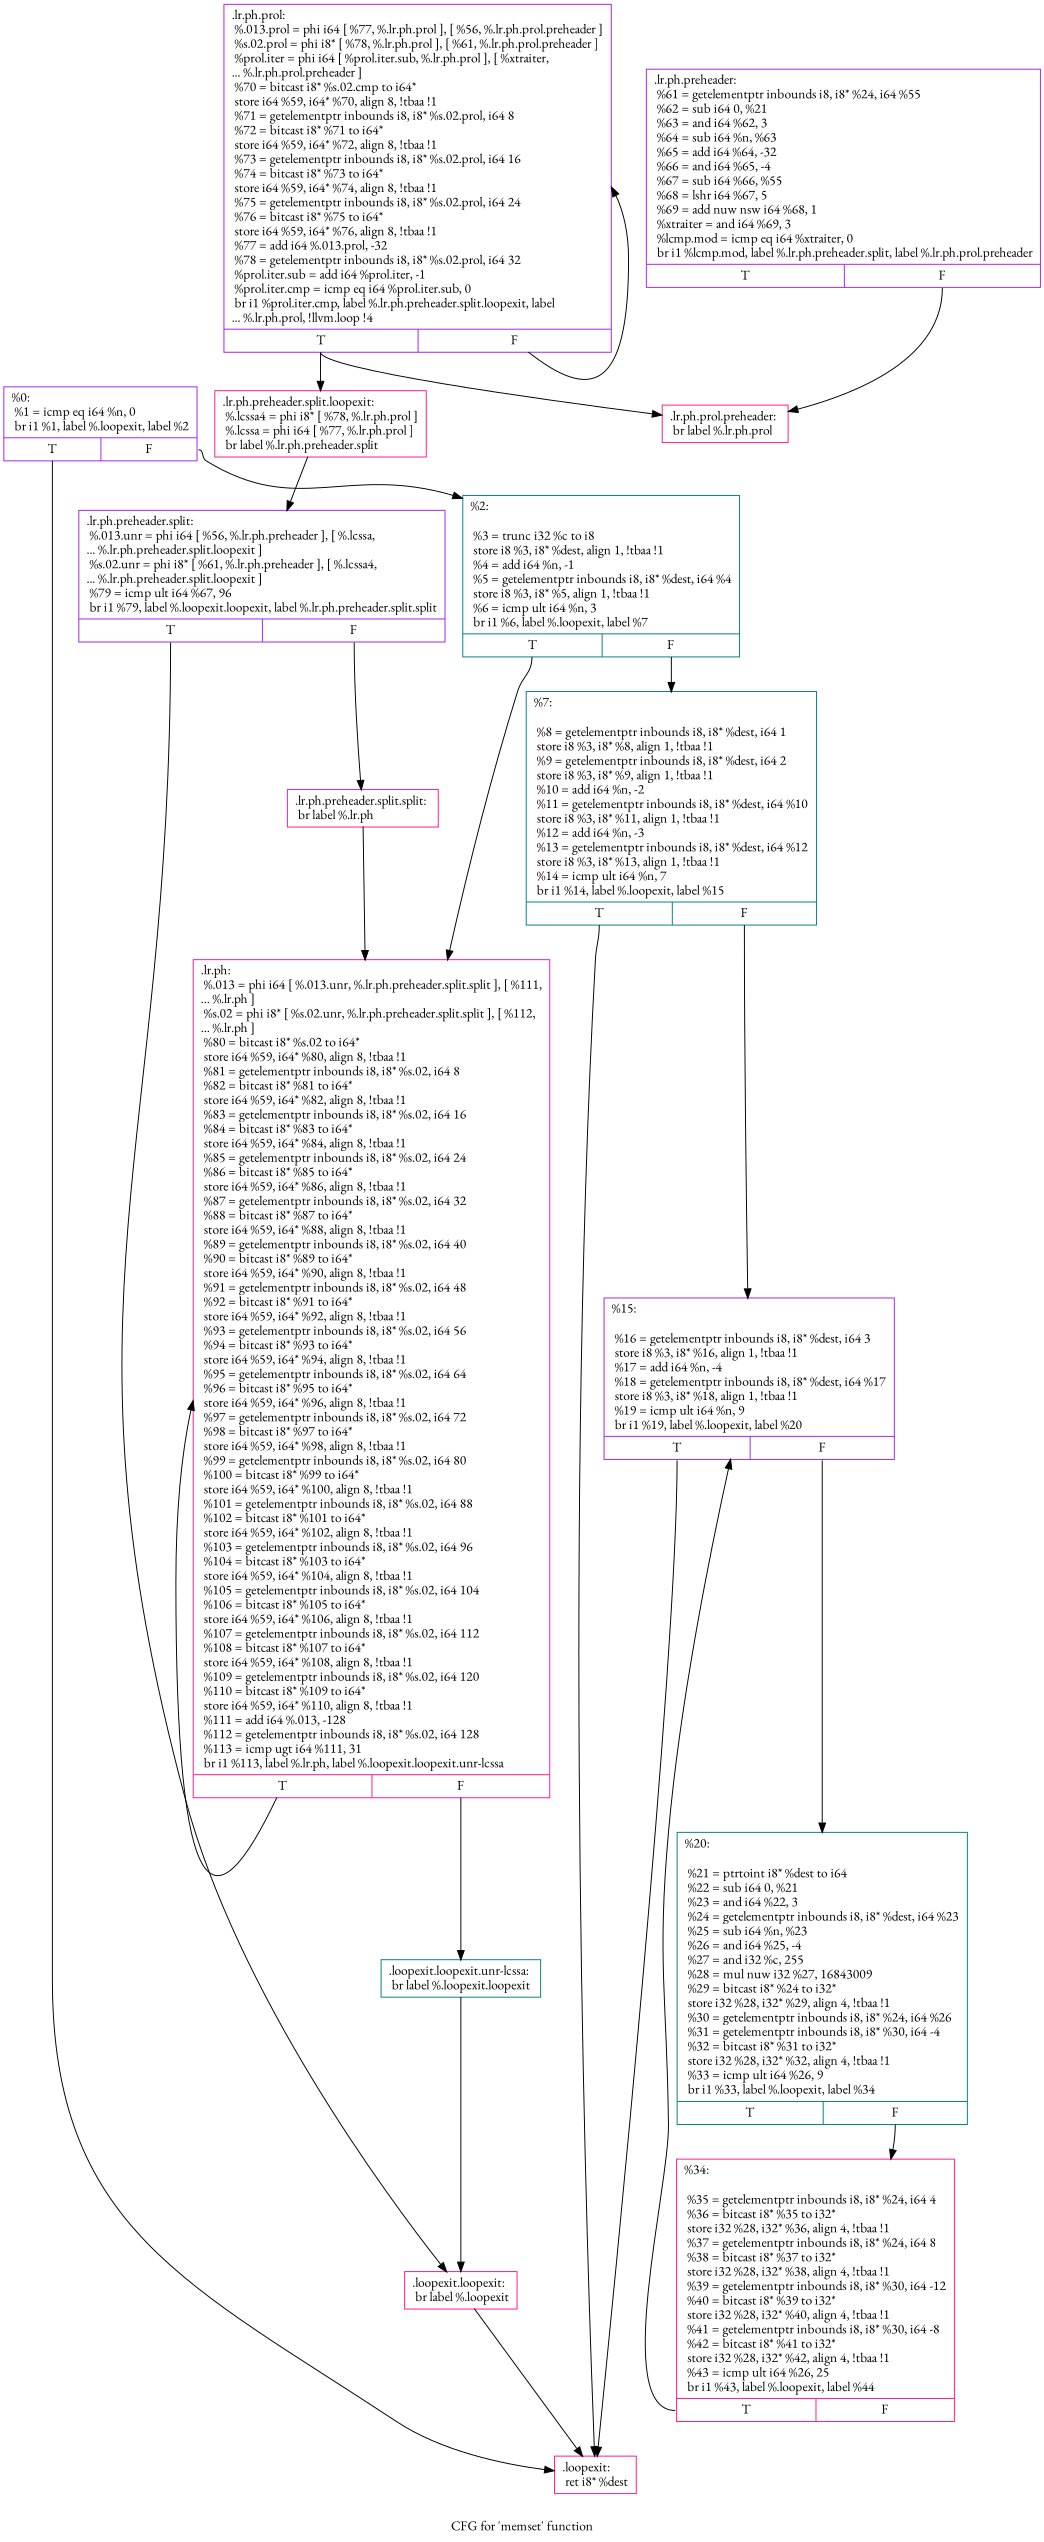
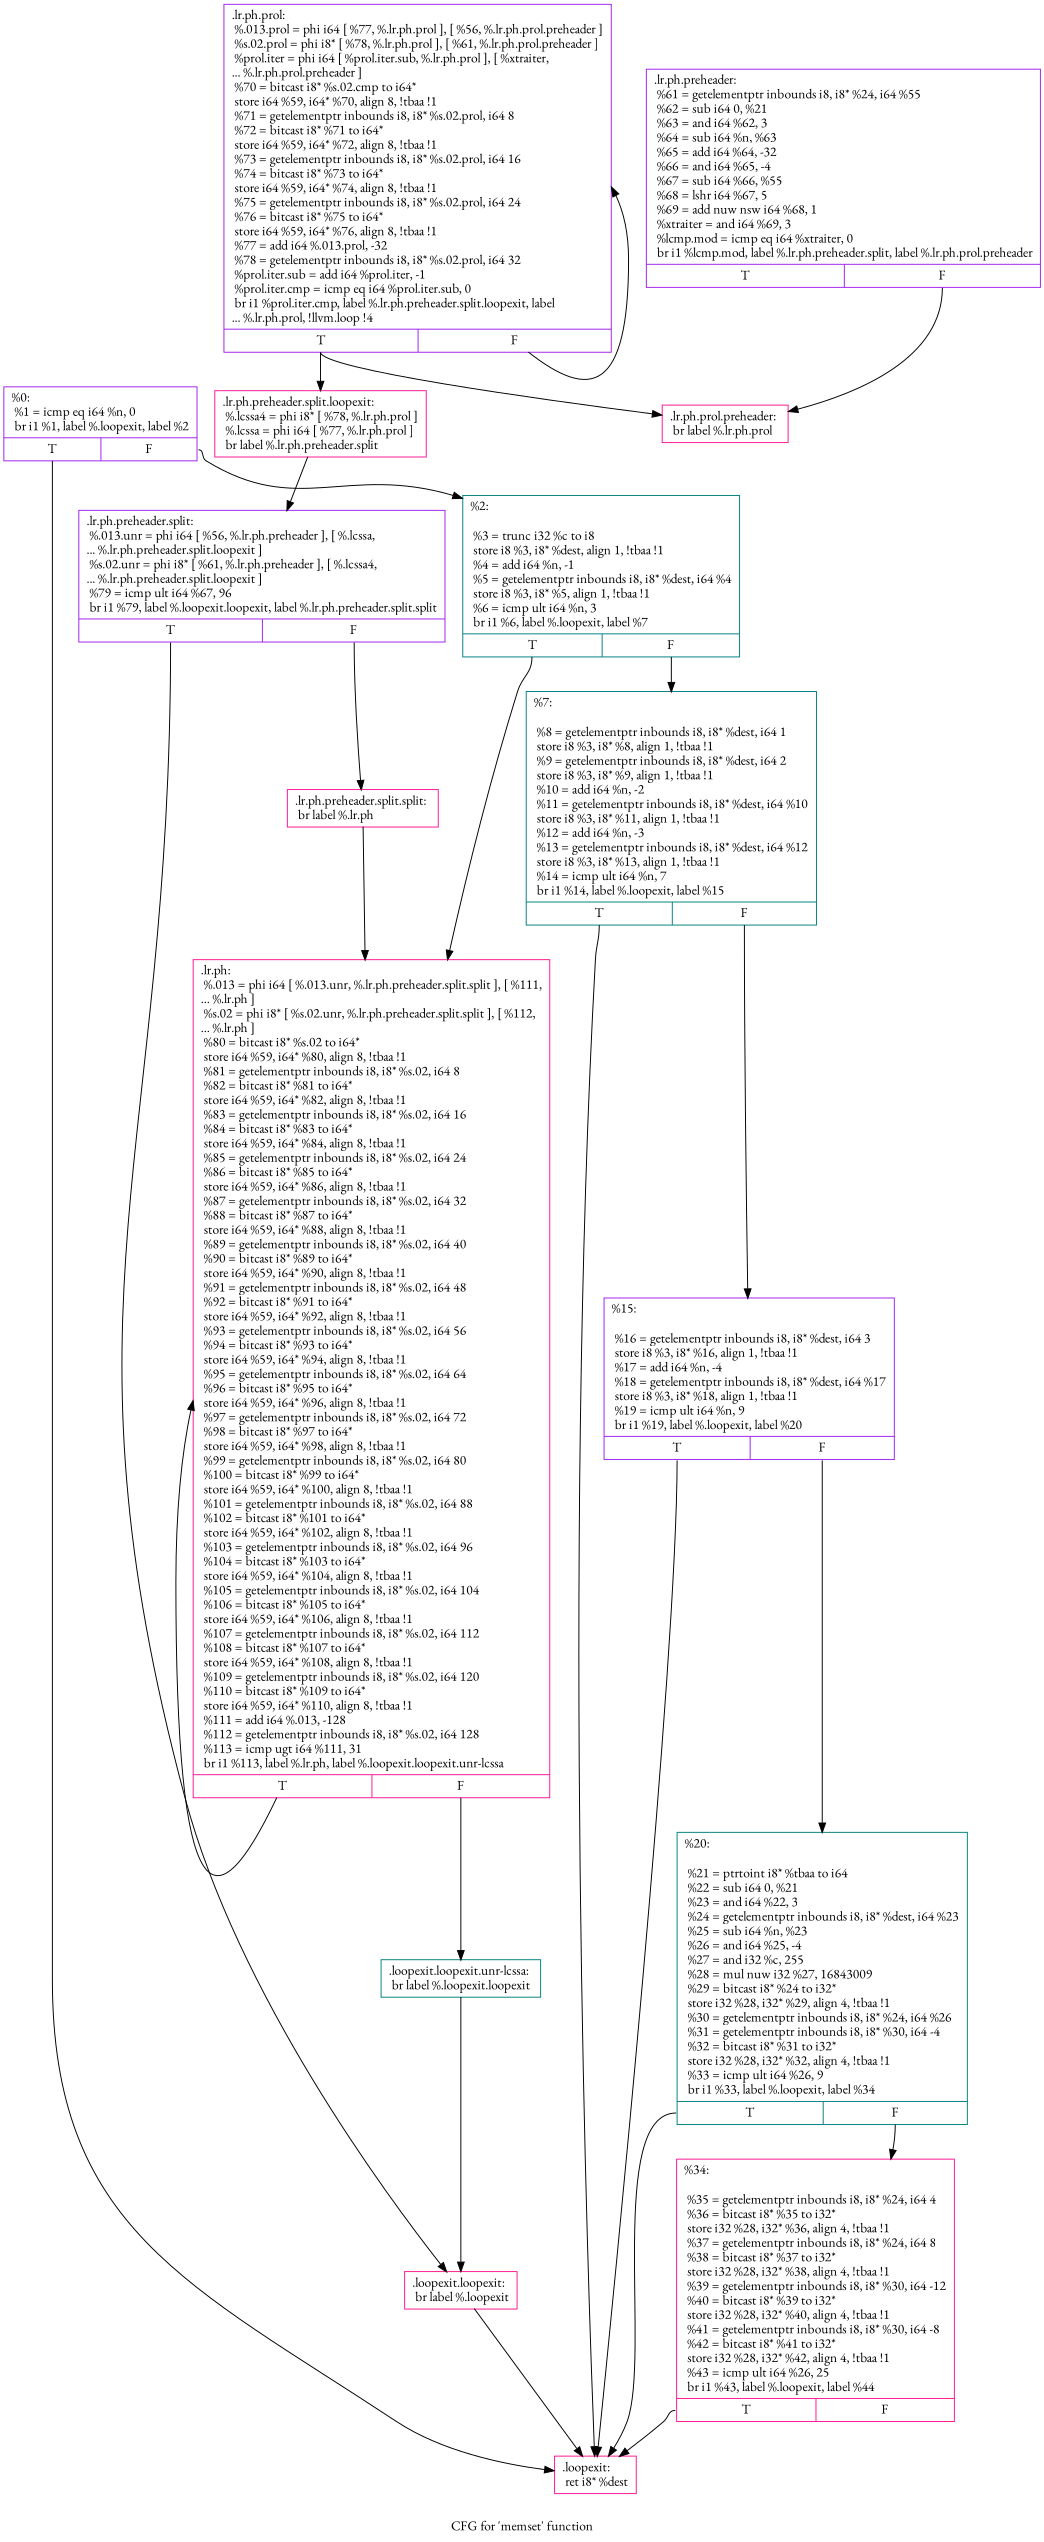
  digraph {
    fontname="EB Garamond"
    label="CFG for 'memset' function"
    node [color=deeppink fontname="EB Garamond" shape=record]
    edge [fontname="EB Garamond" tailport=s0]
    n1 [color=purple label="{%0:\l  %1 = icmp eq i64 %n, 0\l  br i1 %1, label %.loopexit, label %2\l|{<s0>T|<s1>F}}"]
    n2 [label="{.loopexit:                                        \l  ret i8* %dest\l}"]
    n3 [color=teal label="{%2:\l\l  %3 = trunc i32 %c to i8\l  store i8 %3, i8* %dest, align 1, !tbaa !1\l  %4 = add i64 %n, -1\l  %5 = getelementptr inbounds i8, i8* %dest, i64 %4\l  store i8 %3, i8* %5, align 1, !tbaa !1\l  %6 = icmp ult i64 %n, 3\l  br i1 %6, label %.loopexit, label %7\l|{<s0>T|<s1>F}}"]
    n4 [color=teal label="{%7:\l\l  %8 = getelementptr inbounds i8, i8* %dest, i64 1\l  store i8 %3, i8* %8, align 1, !tbaa !1\l  %9 = getelementptr inbounds i8, i8* %dest, i64 2\l  store i8 %3, i8* %9, align 1, !tbaa !1\l  %10 = add i64 %n, -2\l  %11 = getelementptr inbounds i8, i8* %dest, i64 %10\l  store i8 %3, i8* %11, align 1, !tbaa !1\l  %12 = add i64 %n, -3\l  %13 = getelementptr inbounds i8, i8* %dest, i64 %12\l  store i8 %3, i8* %13, align 1, !tbaa !1\l  %14 = icmp ult i64 %n, 7\l  br i1 %14, label %.loopexit, label %15\l|{<s0>T|<s1>F}}"]
    n5 [label="{.lr.ph:                                           \l  %.013 = phi i64 [ %.013.unr, %.lr.ph.preheader.split.split ], [ %111,\l... %.lr.ph ]\l  %s.02 = phi i8* [ %s.02.unr, %.lr.ph.preheader.split.split ], [ %112,\l... %.lr.ph ]\l  %80 = bitcast i8* %s.02 to i64*\l  store i64 %59, i64* %80, align 8, !tbaa !1\l  %81 = getelementptr inbounds i8, i8* %s.02, i64 8\l  %82 = bitcast i8* %81 to i64*\l  store i64 %59, i64* %82, align 8, !tbaa !1\l  %83 = getelementptr inbounds i8, i8* %s.02, i64 16\l  %84 = bitcast i8* %83 to i64*\l  store i64 %59, i64* %84, align 8, !tbaa !1\l  %85 = getelementptr inbounds i8, i8* %s.02, i64 24\l  %86 = bitcast i8* %85 to i64*\l  store i64 %59, i64* %86, align 8, !tbaa !1\l  %87 = getelementptr inbounds i8, i8* %s.02, i64 32\l  %88 = bitcast i8* %87 to i64*\l  store i64 %59, i64* %88, align 8, !tbaa !1\l  %89 = getelementptr inbounds i8, i8* %s.02, i64 40\l  %90 = bitcast i8* %89 to i64*\l  store i64 %59, i64* %90, align 8, !tbaa !1\l  %91 = getelementptr inbounds i8, i8* %s.02, i64 48\l  %92 = bitcast i8* %91 to i64*\l  store i64 %59, i64* %92, align 8, !tbaa !1\l  %93 = getelementptr inbounds i8, i8* %s.02, i64 56\l  %94 = bitcast i8* %93 to i64*\l  store i64 %59, i64* %94, align 8, !tbaa !1\l  %95 = getelementptr inbounds i8, i8* %s.02, i64 64\l  %96 = bitcast i8* %95 to i64*\l  store i64 %59, i64* %96, align 8, !tbaa !1\l  %97 = getelementptr inbounds i8, i8* %s.02, i64 72\l  %98 = bitcast i8* %97 to i64*\l  store i64 %59, i64* %98, align 8, !tbaa !1\l  %99 = getelementptr inbounds i8, i8* %s.02, i64 80\l  %100 = bitcast i8* %99 to i64*\l  store i64 %59, i64* %100, align 8, !tbaa !1\l  %101 = getelementptr inbounds i8, i8* %s.02, i64 88\l  %102 = bitcast i8* %101 to i64*\l  store i64 %59, i64* %102, align 8, !tbaa !1\l  %103 = getelementptr inbounds i8, i8* %s.02, i64 96\l  %104 = bitcast i8* %103 to i64*\l  store i64 %59, i64* %104, align 8, !tbaa !1\l  %105 = getelementptr inbounds i8, i8* %s.02, i64 104\l  %106 = bitcast i8* %105 to i64*\l  store i64 %59, i64* %106, align 8, !tbaa !1\l  %107 = getelementptr inbounds i8, i8* %s.02, i64 112\l  %108 = bitcast i8* %107 to i64*\l  store i64 %59, i64* %108, align 8, !tbaa !1\l  %109 = getelementptr inbounds i8, i8* %s.02, i64 120\l  %110 = bitcast i8* %109 to i64*\l  store i64 %59, i64* %110, align 8, !tbaa !1\l  %111 = add i64 %.013, -128\l  %112 = getelementptr inbounds i8, i8* %s.02, i64 128\l  %113 = icmp ugt i64 %111, 31\l  br i1 %113, label %.lr.ph, label %.loopexit.loopexit.unr-lcssa\l|{<s0>T|<s1>F}}"]
    n6 [color=purple label="{%15:\l\l  %16 = getelementptr inbounds i8, i8* %dest, i64 3\l  store i8 %3, i8* %16, align 1, !tbaa !1\l  %17 = add i64 %n, -4\l  %18 = getelementptr inbounds i8, i8* %dest, i64 %17\l  store i8 %3, i8* %18, align 1, !tbaa !1\l  %19 = icmp ult i64 %n, 9\l  br i1 %19, label %.loopexit, label %20\l|{<s0>T|<s1>F}}"]
-   n7 [color=teal label="{%20:\l\l  %21 = ptrtoint i8* %dest to i64\l  %22 = sub i64 0, %21\l  %23 = and i64 %22, 3\l  %24 = getelementptr inbounds i8, i8* %dest, i64 %23\l  %25 = sub i64 %n, %23\l  %26 = and i64 %25, -4\l  %27 = and i32 %c, 255\l  %28 = mul nuw i32 %27, 16843009\l  %29 = bitcast i8* %24 to i32*\l  store i32 %28, i32* %29, align 4, !tbaa !1\l  %30 = getelementptr inbounds i8, i8* %24, i64 %26\l  %31 = getelementptr inbounds i8, i8* %30, i64 -4\l  %32 = bitcast i8* %31 to i32*\l  store i32 %28, i32* %32, align 4, !tbaa !1\l  %33 = icmp ult i64 %26, 9\l  br i1 %33, label %.loopexit, label %34\l|{<s0>T|<s1>F}}"]
+   n7 [color=teal label="{%20:\l\l  %21 = ptrtoint i8* %tbaa to i64\l  %22 = sub i64 0, %21\l  %23 = and i64 %22, 3\l  %24 = getelementptr inbounds i8, i8* %dest, i64 %23\l  %25 = sub i64 %n, %23\l  %26 = and i64 %25, -4\l  %27 = and i32 %c, 255\l  %28 = mul nuw i32 %27, 16843009\l  %29 = bitcast i8* %24 to i32*\l  store i32 %28, i32* %29, align 4, !tbaa !1\l  %30 = getelementptr inbounds i8, i8* %24, i64 %26\l  %31 = getelementptr inbounds i8, i8* %30, i64 -4\l  %32 = bitcast i8* %31 to i32*\l  store i32 %28, i32* %32, align 4, !tbaa !1\l  %33 = icmp ult i64 %26, 9\l  br i1 %33, label %.loopexit, label %34\l|{<s0>T|<s1>F}}"]
    n8 [label="{%34:\l\l  %35 = getelementptr inbounds i8, i8* %24, i64 4\l  %36 = bitcast i8* %35 to i32*\l  store i32 %28, i32* %36, align 4, !tbaa !1\l  %37 = getelementptr inbounds i8, i8* %24, i64 8\l  %38 = bitcast i8* %37 to i32*\l  store i32 %28, i32* %38, align 4, !tbaa !1\l  %39 = getelementptr inbounds i8, i8* %30, i64 -12\l  %40 = bitcast i8* %39 to i32*\l  store i32 %28, i32* %40, align 4, !tbaa !1\l  %41 = getelementptr inbounds i8, i8* %30, i64 -8\l  %42 = bitcast i8* %41 to i32*\l  store i32 %28, i32* %42, align 4, !tbaa !1\l  %43 = icmp ult i64 %26, 25\l  br i1 %43, label %.loopexit, label %44\l|{<s0>T|<s1>F}}"]
    n9 [color=purple label="{.lr.ph.preheader:                                 \l  %61 = getelementptr inbounds i8, i8* %24, i64 %55\l  %62 = sub i64 0, %21\l  %63 = and i64 %62, 3\l  %64 = sub i64 %n, %63\l  %65 = add i64 %64, -32\l  %66 = and i64 %65, -4\l  %67 = sub i64 %66, %55\l  %68 = lshr i64 %67, 5\l  %69 = add nuw nsw i64 %68, 1\l  %xtraiter = and i64 %69, 3\l  %lcmp.mod = icmp eq i64 %xtraiter, 0\l  br i1 %lcmp.mod, label %.lr.ph.preheader.split, label %.lr.ph.prol.preheader\l|{<s0>T|<s1>F}}"]
    n10 [label="{.lr.ph.prol.preheader:                            \l  br label %.lr.ph.prol\l}"]
    n11 [color=purple label="{.lr.ph.preheader.split:                           \l  %.013.unr = phi i64 [ %56, %.lr.ph.preheader ], [ %.lcssa,\l... %.lr.ph.preheader.split.loopexit ]\l  %s.02.unr = phi i8* [ %61, %.lr.ph.preheader ], [ %.lcssa4,\l... %.lr.ph.preheader.split.loopexit ]\l  %79 = icmp ult i64 %67, 96\l  br i1 %79, label %.loopexit.loopexit, label %.lr.ph.preheader.split.split\l|{<s0>T|<s1>F}}"]
    n12 [label="{.loopexit.loopexit:                               \l  br label %.loopexit\l}"]
    n13 [label="{.lr.ph.preheader.split.split:                     \l  br label %.lr.ph\l}"]
    n14 [color=purple label="{.lr.ph.prol:                                      \l  %.013.prol = phi i64 [ %77, %.lr.ph.prol ], [ %56, %.lr.ph.prol.preheader ]\l  %s.02.prol = phi i8* [ %78, %.lr.ph.prol ], [ %61, %.lr.ph.prol.preheader ]\l  %prol.iter = phi i64 [ %prol.iter.sub, %.lr.ph.prol ], [ %xtraiter,\l... %.lr.ph.prol.preheader ]\l  %70 = bitcast i8* %s.02.cmp to i64*\l  store i64 %59, i64* %70, align 8, !tbaa !1\l  %71 = getelementptr inbounds i8, i8* %s.02.prol, i64 8\l  %72 = bitcast i8* %71 to i64*\l  store i64 %59, i64* %72, align 8, !tbaa !1\l  %73 = getelementptr inbounds i8, i8* %s.02.prol, i64 16\l  %74 = bitcast i8* %73 to i64*\l  store i64 %59, i64* %74, align 8, !tbaa !1\l  %75 = getelementptr inbounds i8, i8* %s.02.prol, i64 24\l  %76 = bitcast i8* %75 to i64*\l  store i64 %59, i64* %76, align 8, !tbaa !1\l  %77 = add i64 %.013.prol, -32\l  %78 = getelementptr inbounds i8, i8* %s.02.prol, i64 32\l  %prol.iter.sub = add i64 %prol.iter, -1\l  %prol.iter.cmp = icmp eq i64 %prol.iter.sub, 0\l  br i1 %prol.iter.cmp, label %.lr.ph.preheader.split.loopexit, label\l... %.lr.ph.prol, !llvm.loop !4\l|{<s0>T|<s1>F}}"]
    n15 [label="{.lr.ph.preheader.split.loopexit:                  \l  %.lcssa4 = phi i8* [ %78, %.lr.ph.prol ]\l  %.lcssa = phi i64 [ %77, %.lr.ph.prol ]\l  br label %.lr.ph.preheader.split\l}"]
    n16 [color=teal label="{.loopexit.loopexit.unr-lcssa:                     \l  br label %.loopexit.loopexit\l}"]
    n1 -> n2
    n1 -> n3 [tailport=s1]
    n3 -> n4 [tailport=s1]
    n3 -> n5
    n4 -> n2
    n4 -> n6 [tailport=s1]
    n5 -> n5
    n5 -> n16 [tailport=s1]
    n6 -> n2
    n6 -> n7 [tailport=s1]
+   n7 -> n2
    n7 -> n8 [tailport=s1]
-   n8 -> n6
+   n8 -> n2
    n9 -> n10 [tailport=s1]
    n11 -> n12
    n11 -> n13 [tailport=s1]
    n12 -> n2
    n13 -> n5
    n14 -> n10
    n14 -> n14 [tailport=s1]
    n14 -> n15
    n15 -> n11
    n16 -> n12
  }
